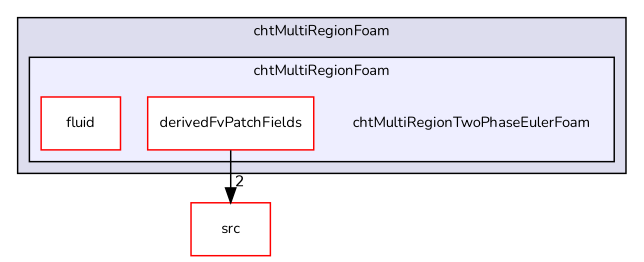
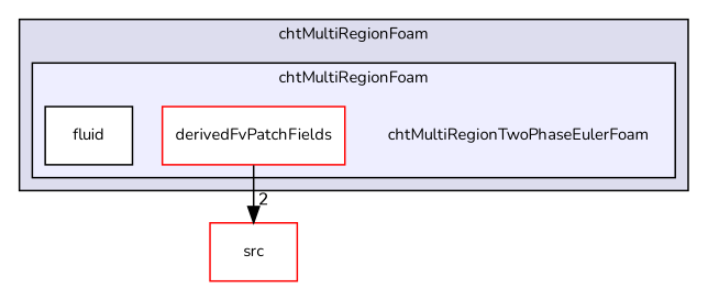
  digraph {
    compound=true
    fontname=Nunito
    node [fontname=Nunito fontsize=10 shape=box color=red]
    n1 [label=chtMultiRegionTwoPhaseEulerFoam shape=plaintext color=""]
    n2 [fillcolor=white label=derivedFvPatchFields style=filled]
-   n3 [fillcolor=white label=fluid style=filled]
+   n3 [color=black fillcolor=white label=fluid style=filled]
    n4 [label=src]
    subgraph cluster_1 {
      bgcolor="#ddddee"
      fontsize=10
      label=chtMultiRegionFoam
      pencolor=black
      subgraph cluster_2 {
        bgcolor="#eeeeff"
        fontsize=10
        pencolor=black
        n1
        n2
        n3
      }
    }
    n2 -> n4 [headlabel=2 labeldistance=1.5 labelfontname=Helvetica labelfontsize=10 fontname=Nunito]
  }
